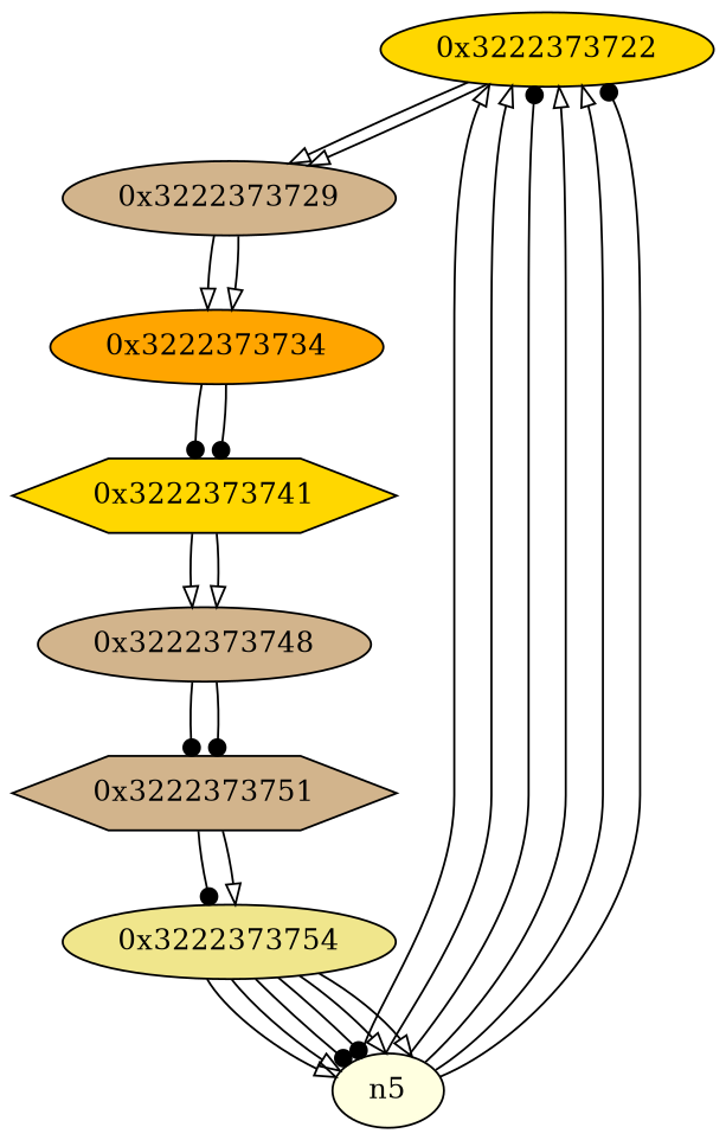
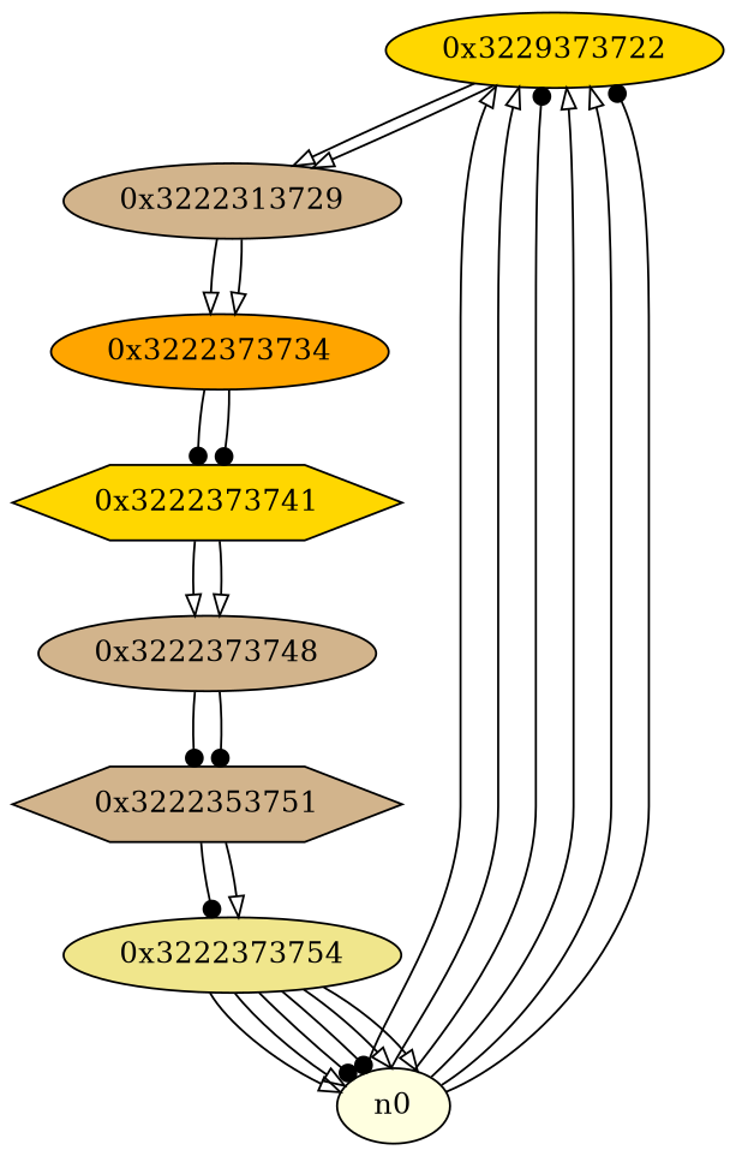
  digraph {
    node [fillcolor=tan shape=ellipse style=filled]
    edge [arrowhead=onormal]
-   n1 [fillcolor=gold label="0x3222373722"]
-   n2 [label="0x3222373729"]
+   n1 [fillcolor=gold label="0x3229373722"]
+   n2 [label="0x3222313729"]
    n3 [fillcolor=orange label="0x3222373734"]
    n4 [fillcolor=gold label="0x3222373741" shape=hexagon]
    n5 [label="0x3222373748"]
-   n6 [label="0x3222373751" shape=hexagon]
+   n6 [label="0x3222353751" shape=hexagon]
    n7 [fillcolor=khaki label="0x3222373754"]
-   n0 [fillcolor=lightyellow label=n5]
+   n0 [fillcolor=lightyellow]
    n1 -> n2
    n1 -> n2
    n2 -> n3
    n2 -> n3
    n3 -> n4 [arrowhead=dot]
    n3 -> n4 [arrowhead=dot]
    n4 -> n5
    n4 -> n5
    n5 -> n6 [arrowhead=dot]
    n5 -> n6 [arrowhead=dot]
    n6 -> n7 [arrowhead=dot]
    n6 -> n7
    n7 -> n0
    n7 -> n0
    n7 -> n0 [arrowhead=dot]
    n7 -> n0 [arrowhead=dot]
    n7 -> n0
    n7 -> n0
    n0 -> n1
    n0 -> n1
    n0 -> n1 [arrowhead=dot]
    n0 -> n1
    n0 -> n1
    n0 -> n1 [arrowhead=dot]
  }
